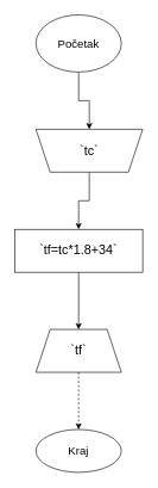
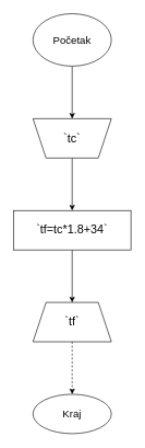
  <mxCell id="0" />
  <mxCell id="1" parent="0" />
  <mxCell id="2" value="" style="edgeStyle=orthogonalEdgeStyle;rounded=0;orthogonalLoop=1;jettySize=auto;html=1;fontSize=16;" parent="1" source="3" target="5" edge="1"><mxGeometry relative="1" as="geometry" /></mxCell>
  <mxCell id="3" value="Početak" style="ellipse;whiteSpace=wrap;html=1;fontSize=16;" parent="1" vertex="1"><mxGeometry x="50" y="20" width="120" height="80" as="geometry" /></mxCell>
  <mxCell id="4" value="" style="edgeStyle=orthogonalEdgeStyle;rounded=0;orthogonalLoop=1;jettySize=auto;html=1;fontSize=18;" parent="1" source="5" target="7" edge="1"><mxGeometry relative="1" as="geometry" /></mxCell>
- <mxCell id="5" value="`tc`" style="shape=trapezoid;perimeter=trapezoidPerimeter;whiteSpace=wrap;html=1;fixedSize=1;fontSize=18;direction=west;" parent="1" vertex="1"><mxGeometry x="50" y="180" width="150" height="60" as="geometry" /></mxCell>
+ <mxCell id="5" value="`tc`" style="shape=trapezoid;perimeter=trapezoidPerimeter;whiteSpace=wrap;html=1;fixedSize=1;fontSize=18;direction=west;" parent="1" vertex="1"><mxGeometry x="50" y="180" width="120" height="60" as="geometry" /></mxCell>
  <mxCell id="6" value="" style="edgeStyle=orthogonalEdgeStyle;rounded=0;orthogonalLoop=1;jettySize=auto;html=1;fontSize=18;" parent="1" source="7" target="9" edge="1"><mxGeometry relative="1" as="geometry" /></mxCell>
  <mxCell id="7" value="`tf=tc*1.8+34`" style="whiteSpace=wrap;html=1;fontSize=18;" parent="1" vertex="1"><mxGeometry x="20" y="320" width="180" height="60" as="geometry" /></mxCell>
  <mxCell id="8" value="" style="edgeStyle=orthogonalEdgeStyle;rounded=0;orthogonalLoop=1;jettySize=auto;html=1;fontSize=16;dashed=1;" parent="1" source="9" target="10" edge="1"><mxGeometry relative="1" as="geometry" /></mxCell>
  <mxCell id="9" value="`tf`" style="shape=trapezoid;perimeter=trapezoidPerimeter;whiteSpace=wrap;html=1;fixedSize=1;fontSize=18;" parent="1" vertex="1"><mxGeometry x="50" y="460" width="120" height="60" as="geometry" /></mxCell>
  <mxCell id="10" value="Kraj" style="ellipse;whiteSpace=wrap;html=1;fontSize=16;" parent="1" vertex="1"><mxGeometry x="50" y="600" width="120" height="60" as="geometry" /></mxCell>
